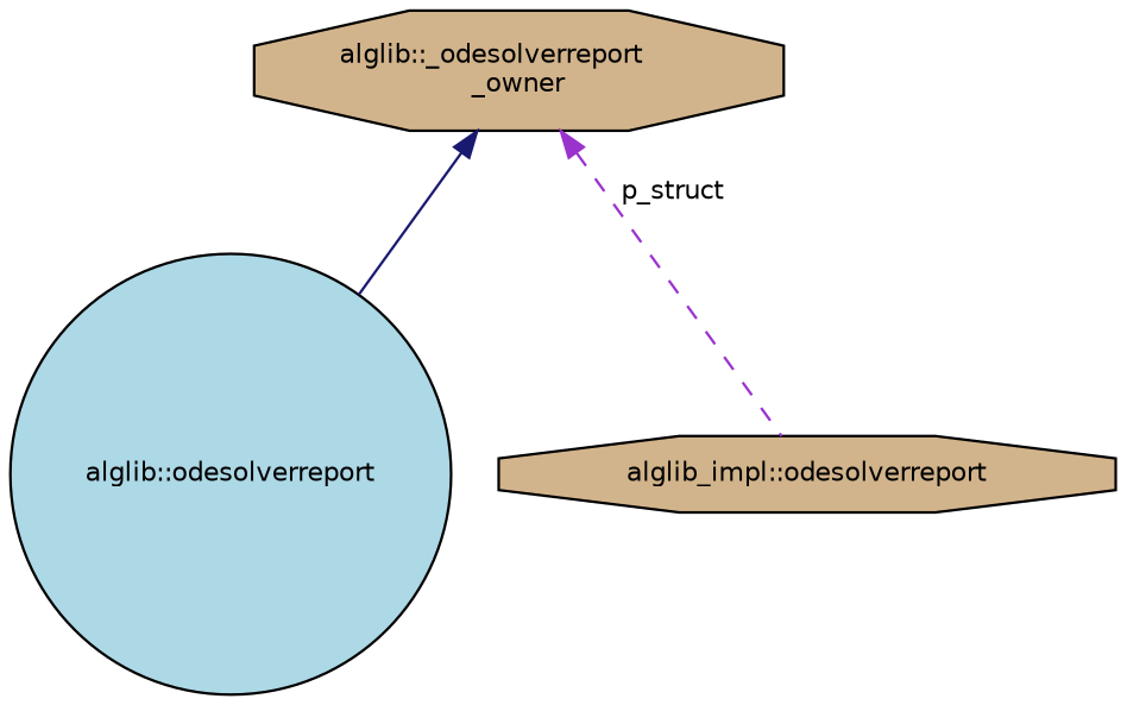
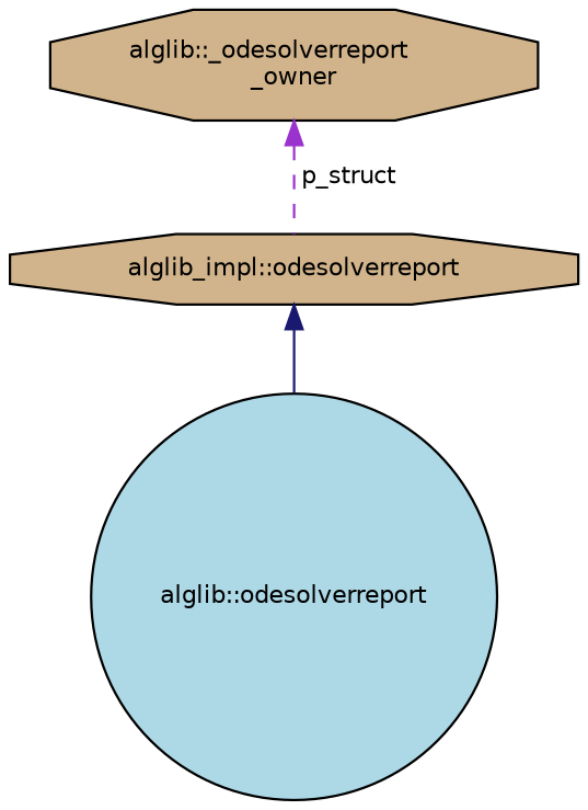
  digraph {
    node [color=black fillcolor=tan fontname=Helvetica fontsize=10 shape=octagon style=filled]
    edge [dir=back fontname=Helvetica fontsize=10 labelfontname=Helvetica labelfontsize=10]
    n1 [fillcolor=lightblue fontcolor=black height=0.2 label="alglib::odesolverreport" shape=circle width=0.4]
    n2 [height=0.2 label="alglib::_odesolverreport\l_owner" width=0.4]
    n3 [height=0.2 label="alglib_impl::odesolverreport" width=0.4]
-   n2 -> n1 [color=midnightblue style=solid]
+   n3 -> n1 [color=midnightblue style=solid]
    n2 -> n3 [color=darkorchid3 label=" p_struct" style=dashed]
  }
